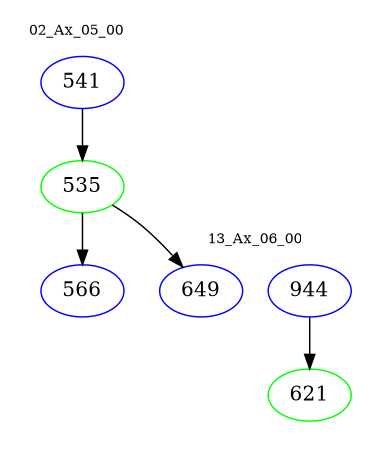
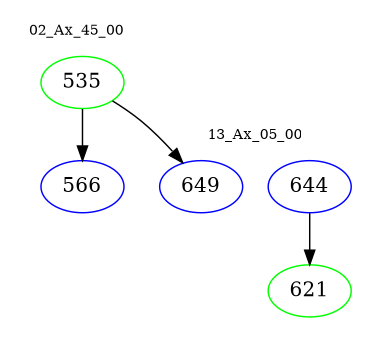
  digraph {
    node [color=blue]
    edge [color=black]
-   n1 [label=944]
+   n1 [label=644]
    n2 [color=green label=621]
    n3 [label=649]
-   n4 [label=541]
    n5 [color=green label=535]
    n6 [label=566]
    subgraph cluster_1 {
      color=white
      fontsize=10
-     label="13_Ax_06_00"
+     label="13_Ax_05_00"
      n1
      n2
      n3
    }
    subgraph cluster_2 {
      color=white
      fontsize=10
-     label="02_Ax_05_00"
-     n4
+     label="02_Ax_45_00"
      n5
      n6
    }
    n1 -> n2
-   n4 -> n5
    n5 -> n3
    n5 -> n6
  }
